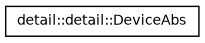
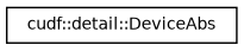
  digraph {
    rankdir=TB
-   n1 [color=black fillcolor=white fontname=Helvetica fontsize=10 height=0.2 label="detail::detail::DeviceAbs" shape=record style=filled width=0.4]
+   n1 [color=black fillcolor=white fontname=Helvetica fontsize=10 height=0.2 label="cudf::detail::DeviceAbs" shape=record style=filled width=0.4]
  }
